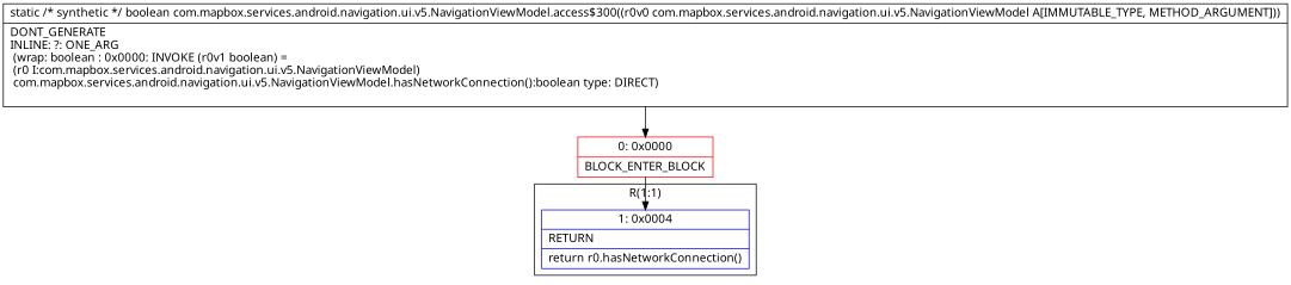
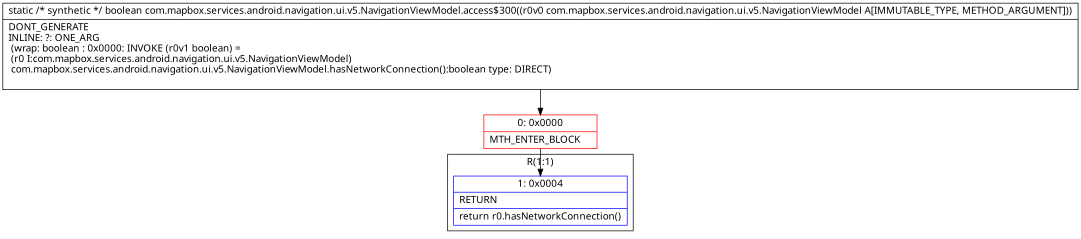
  digraph {
    fontname="Noto Sans"
    node [shape=record fontname="Noto Sans"]
    edge [fontname="Noto Sans"]
    n1 [color=blue label="{1\:\ 0x0004|RETURN\l|return r0.hasNetworkConnection()\l}"]
-   n2 [color=red label="{0\:\ 0x0000|BLOCK_ENTER_BLOCK\l}"]
+   n2 [color=red label="{0\:\ 0x0000|MTH_ENTER_BLOCK\l}"]
    n3 [label="{static \/* synthetic *\/ boolean com.mapbox.services.android.navigation.ui.v5.NavigationViewModel.access$300((r0v0 com.mapbox.services.android.navigation.ui.v5.NavigationViewModel A[IMMUTABLE_TYPE, METHOD_ARGUMENT]))  | DONT_GENERATE\lINLINE: ?: ONE_ARG  \l  (wrap: boolean : 0x0000: INVOKE  (r0v1 boolean) = \l  (r0 I:com.mapbox.services.android.navigation.ui.v5.NavigationViewModel)\l com.mapbox.services.android.navigation.ui.v5.NavigationViewModel.hasNetworkConnection():boolean type: DIRECT)\l\l}"]
    subgraph cluster_1 {
      label="R(1:1)"
      n1
    }
    n2 -> n1
    n3 -> n2
  }
